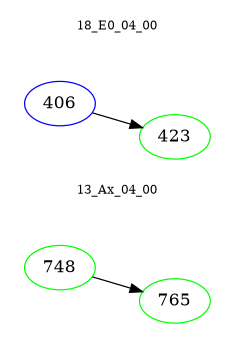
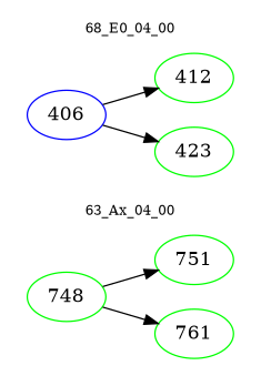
  digraph {
    rankdir=LR
    node [color=green]
    edge [color=black]
    n1 [label=748]
-   n2 [label=765]
+   n2 [label=761]
+   n3 [label=751]
    n4 [color=blue label=406]
    n5 [label=423]
+   n6 [label=412]
    subgraph cluster_1 {
      color=white
      fontsize=10
-     label="13_Ax_04_00"
+     label="63_Ax_04_00"
      n1
      n2
+     n3
    }
    subgraph cluster_2 {
      color=white
      fontsize=10
-     label="18_E0_04_00"
+     label="68_E0_04_00"
      n4
      n5
+     n6
    }
    n1 -> n2
+   n1 -> n3
    n4 -> n5
+   n4 -> n6
  }
